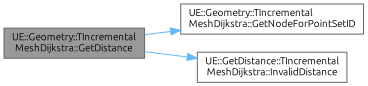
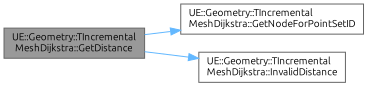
  digraph {
    rankdir=LR
    fontname=Ubuntu
    node [color=grey40 fillcolor=white fontname=Ubuntu fontsize=10 shape=box style=filled]
    edge [color=steelblue1 fontname=Ubuntu fontsize=10 labelfontname=Helvetica labelfontsize=10 style=solid]
    n1 [color=gray40 fillcolor=grey60 fontcolor=black height=0.2 label="UE::Geometry::TIncremental\lMeshDijkstra::GetDistance" width=0.4]
    n2 [height=0.2 label="UE::Geometry::TIncremental\lMeshDijkstra::GetNodeForPointSetID" width=0.4]
-   n3 [height=0.2 label="UE::GetDistance::TIncremental\lMeshDijkstra::InvalidDistance" width=0.4]
+   n3 [height=0.2 label="UE::Geometry::TIncremental\lMeshDijkstra::InvalidDistance" width=0.4]
    n1 -> n2
    n1 -> n3
  }
